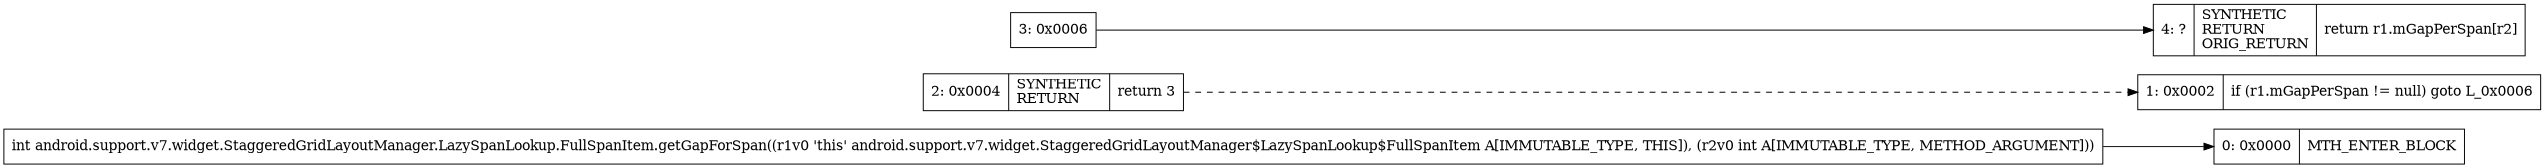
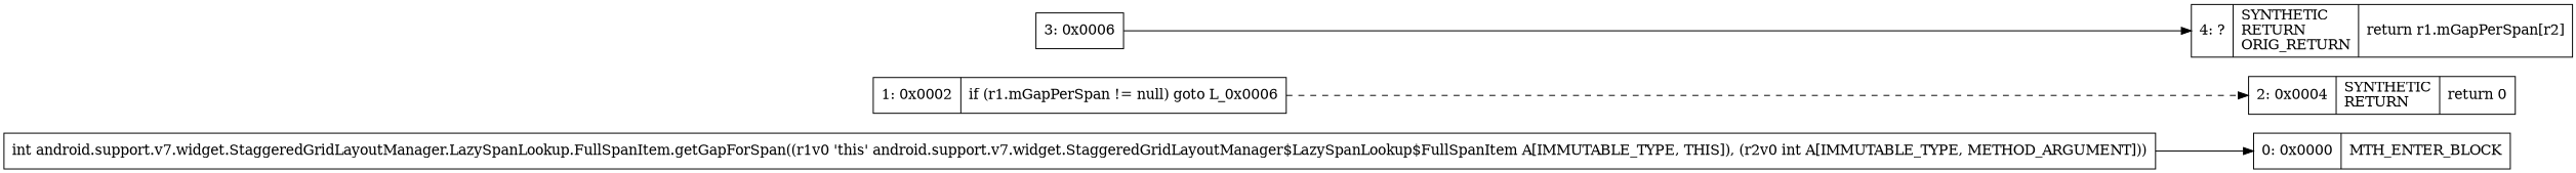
  digraph {
    rankdir=LR
    node [shape=record]
    n1 [label="{0\:\ 0x0000|MTH_ENTER_BLOCK\l}"]
    n2 [label="{1\:\ 0x0002|if (r1.mGapPerSpan != null) goto L_0x0006\l}"]
-   n3 [label="{2\:\ 0x0004|SYNTHETIC\lRETURN\l|return 3\l}"]
+   n3 [label="{2\:\ 0x0004|SYNTHETIC\lRETURN\l|return 0\l}"]
    n4 [label="{3\:\ 0x0006}"]
    n5 [label="{4\:\ ?|SYNTHETIC\lRETURN\lORIG_RETURN\l|return r1.mGapPerSpan[r2]\l}"]
    n6 [label="{int android.support.v7.widget.StaggeredGridLayoutManager.LazySpanLookup.FullSpanItem.getGapForSpan((r1v0 'this' android.support.v7.widget.StaggeredGridLayoutManager$LazySpanLookup$FullSpanItem A[IMMUTABLE_TYPE, THIS]), (r2v0 int A[IMMUTABLE_TYPE, METHOD_ARGUMENT])) }"]
-   n3 -> n2 [style=dashed]
+   n2 -> n3 [style=dashed]
    n4 -> n5
    n6 -> n1
  }
